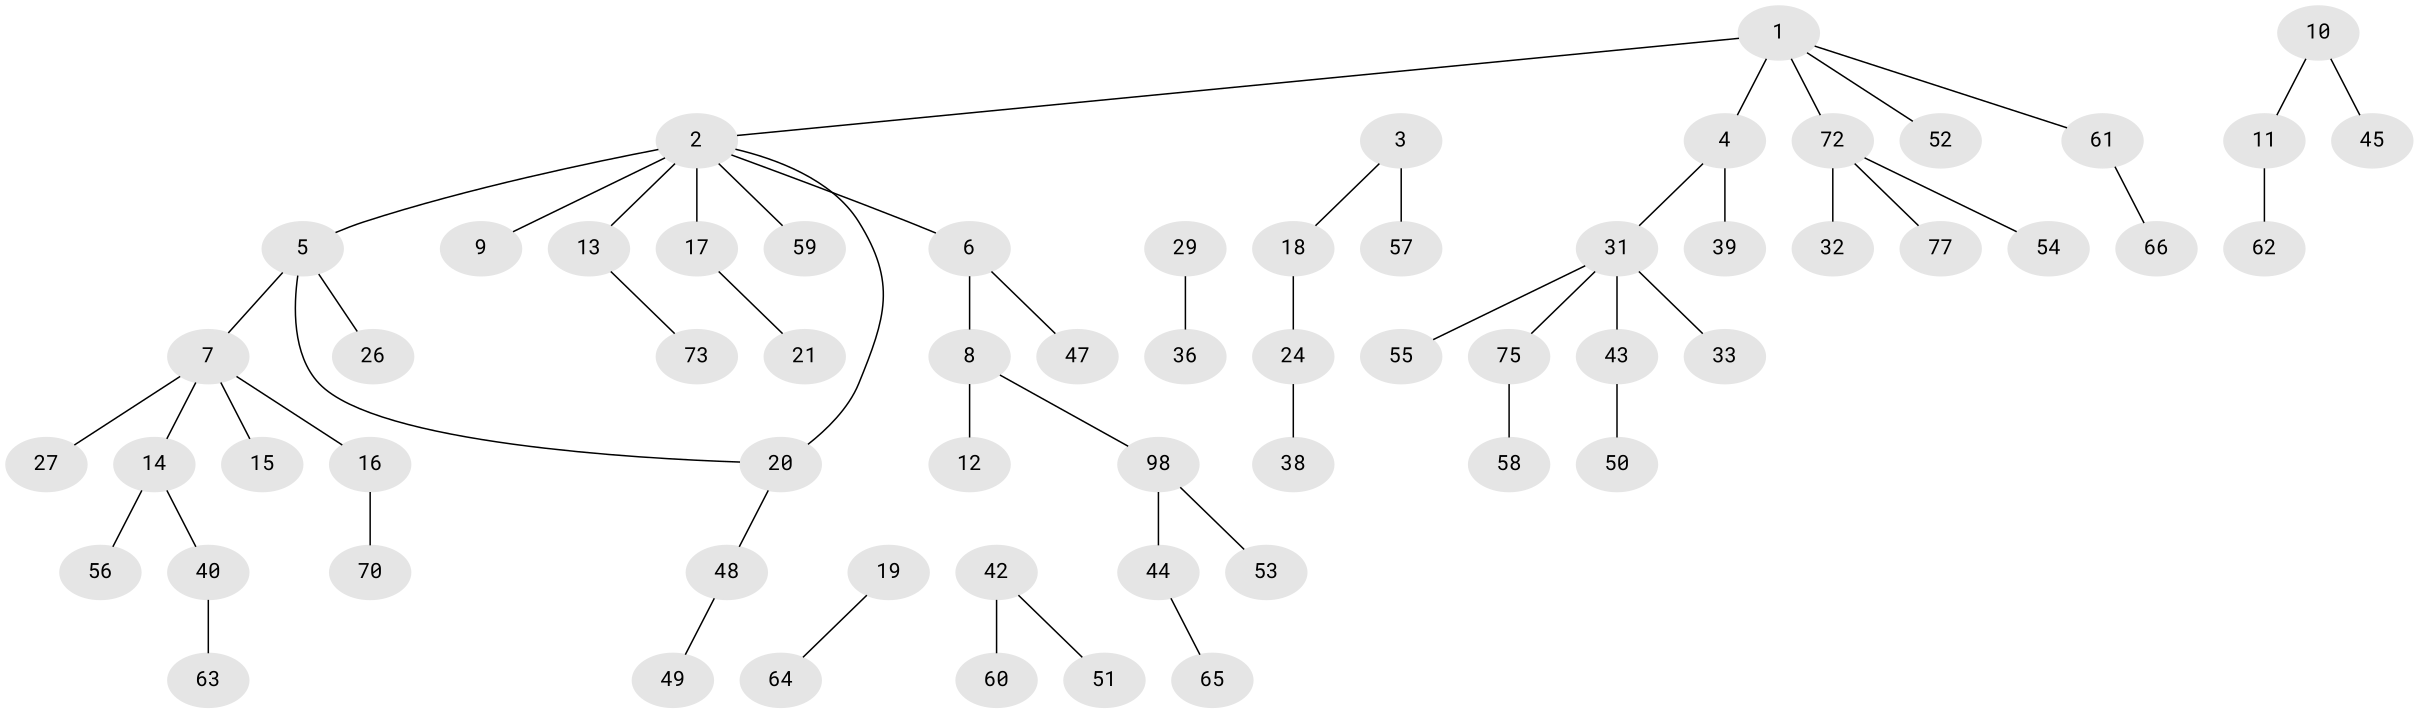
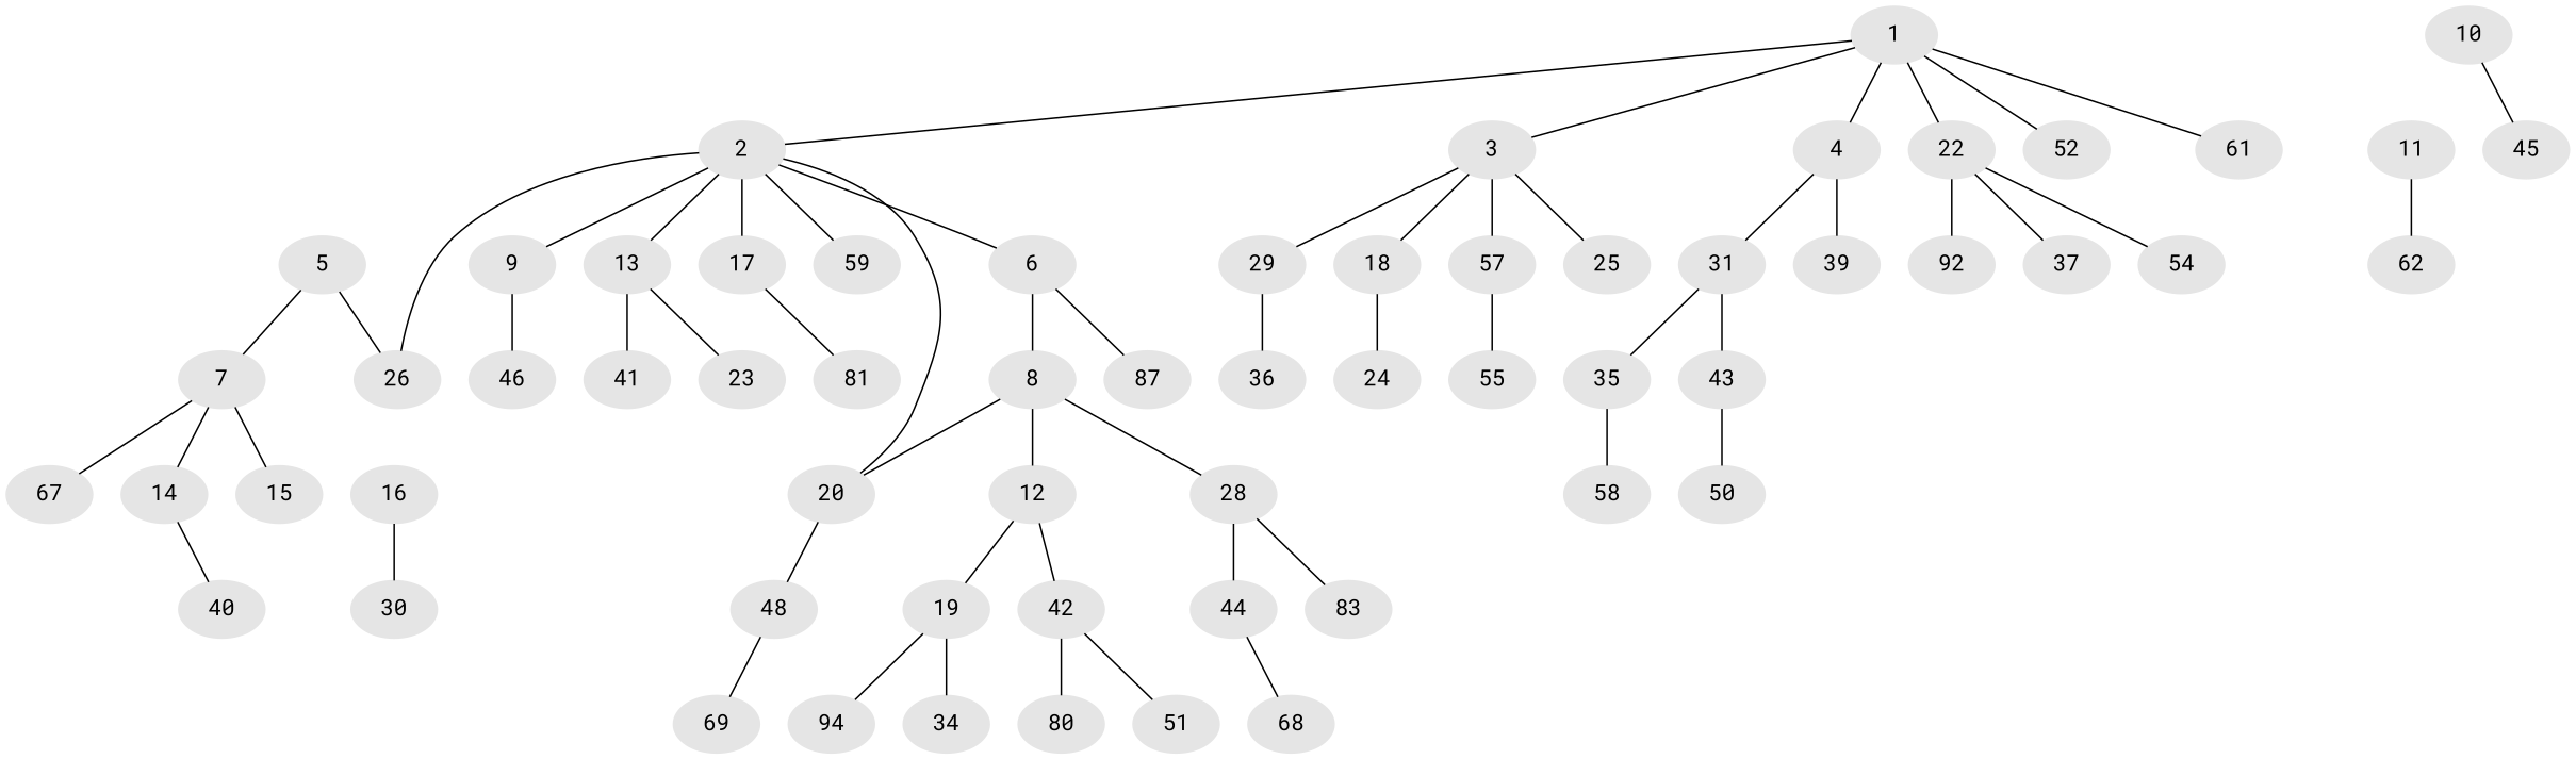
  graph {
    fontname="Roboto Mono"
    node [color=gray90 fontname="Roboto Mono" style=filled]
    edge [fontname="Roboto Mono"]
    1
    2
    3
    4
-   22 [label=72]
+   22
    52
    61
    5
    6
    9
    13
    17
    20
    59
    18
+   25
    29
    57
    31
    39
-   32
-   37 [label=77]
+   32 [label=92]
+   37
    54
-   66
    7
    26
    8
-   47
+   47 [label=87]
+   46
    10
    11
    45
-   23 [label=73]
-   21
+   23
+   41
+   21 [label=81]
    48
    24
    36
-   33
-   35 [label=75]
+   35
    43
    55
    14
    15
    16
-   27
+   27 [label=67]
    12
-   28 [label=98]
+   28
    40
-   56
-   30 [label=70]
+   30
    19
    42
    44
-   53
+   53 [label=83]
    62
-   64
+   34
+   64 [label=94]
    51
-   60
-   63
-   38
-   49
-   65
+   60 [label=80]
+   49 [label=69]
+   65 [label=68]
    58
    50
    1 -- 2
+   1 -- 3
    1 -- 4
    1 -- 22
    1 -- 52
    1 -- 61
-   2 -- 5
+   2 -- 26
    2 -- 6
    2 -- 9
    2 -- 13
    2 -- 17
    2 -- 20
    2 -- 59
    3 -- 18
+   3 -- 25
+   3 -- 29
    3 -- 57
    4 -- 31
    4 -- 39
    22 -- 32
    22 -- 37
    22 -- 54
-   61 -- 66
-   5 -- 20
+   8 -- 20
    5 -- 7
    5 -- 26
    6 -- 8
    6 -- 47
+   9 -- 46
    13 -- 23
+   13 -- 41
    17 -- 21
    20 -- 48
    18 -- 24
    29 -- 36
-   31 -- 33
    31 -- 35
    31 -- 43
-   31 -- 55
+   57 -- 55
    7 -- 14
    7 -- 15
-   7 -- 16
    7 -- 27
    8 -- 12
    8 -- 28
-   10 -- 11
    10 -- 45
    11 -- 62
    48 -- 49
-   24 -- 38
    35 -- 58
    43 -- 50
    14 -- 40
-   14 -- 56
    16 -- 30
+   12 -- 19
+   12 -- 42
    28 -- 44
    28 -- 53
-   40 -- 63
+   19 -- 34
    19 -- 64
    42 -- 51
    42 -- 60
    44 -- 65
  }
